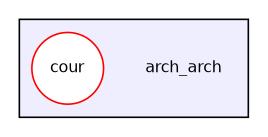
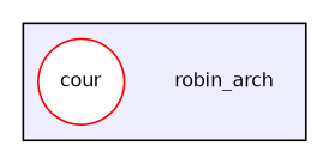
  digraph {
    compound=true
    node [fontname=Helvetica fontsize=10]
-   n1 [label=arch_arch shape=plaintext]
+   n1 [label=robin_arch shape=plaintext]
    n2 [color=red fillcolor=white label=cour shape=circle style=filled]
    subgraph cluster_1 {
      bgcolor="#eeeeff"
      pencolor=black
      n1
      n2
    }
  }
